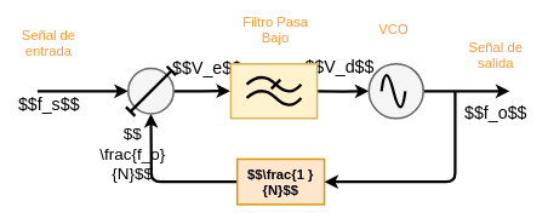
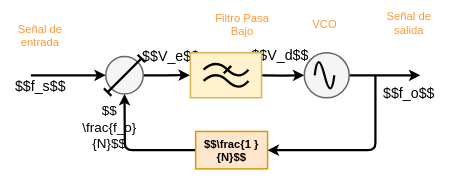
  <mxCell id="0" />
  <mxCell id="1" parent="0" />
  <mxCell id="2" style="edgeStyle=orthogonalEdgeStyle;rounded=0;orthogonalLoop=1;jettySize=auto;html=1;exitX=1;exitY=0.5;exitDx=0;exitDy=0;entryX=-0.007;entryY=0.497;entryDx=0;entryDy=0;strokeWidth=3;entryPerimeter=0;" parent="1" source="22" target="18" edge="1"><mxGeometry relative="1" as="geometry"><mxPoint x="210" y="100" as="sourcePoint" /><mxPoint x="258.5" y="100" as="targetPoint" /></mxGeometry></mxCell>
  <mxCell id="3" style="edgeStyle=orthogonalEdgeStyle;rounded=0;orthogonalLoop=1;jettySize=auto;html=1;exitX=1;exitY=0.5;exitDx=0;exitDy=0;entryX=0;entryY=0.5;entryDx=0;entryDy=0;strokeWidth=3;" parent="1" target="26" edge="1"><mxGeometry relative="1" as="geometry"><mxPoint x="348.5" y="100" as="sourcePoint" /><mxPoint x="400" y="100" as="targetPoint" /></mxGeometry></mxCell>
  <mxCell id="4" style="edgeStyle=orthogonalEdgeStyle;rounded=1;orthogonalLoop=1;jettySize=auto;html=1;exitX=1;exitY=0.5;exitDx=0;exitDy=0;startArrow=none;startFill=0;strokeWidth=3;" parent="1" source="26" edge="1"><mxGeometry relative="1" as="geometry"><mxPoint x="560" y="100" as="targetPoint" /><mxPoint x="470" y="100" as="sourcePoint" /></mxGeometry></mxCell>
  <mxCell id="5" style="rounded=1;orthogonalLoop=1;jettySize=auto;html=1;edgeStyle=orthogonalEdgeStyle;startArrow=none;startFill=0;strokeWidth=3;" parent="1" source="6" edge="1"><mxGeometry relative="1" as="geometry"><mxPoint x="165" y="125" as="targetPoint" /></mxGeometry></mxCell>
  <mxCell id="6" value="&lt;b&gt;&lt;font style=&quot;font-size: 15px&quot;&gt;$$\frac{1 }{N}$$&lt;/font&gt;&lt;/b&gt;" style="rounded=0;whiteSpace=wrap;html=1;fillColor=#ffe6cc;strokeColor=#d79b00;strokeWidth=2;" parent="1" vertex="1"><mxGeometry x="260" y="175" width="96" height="50" as="geometry" /></mxCell>
  <mxCell id="7" value="" style="endArrow=classic;html=1;entryX=0;entryY=0.5;entryDx=0;entryDy=0;strokeWidth=3;" parent="1" target="22" edge="1"><mxGeometry width="50" height="50" relative="1" as="geometry"><mxPoint x="40" y="100" as="sourcePoint" /><mxPoint x="120" y="100" as="targetPoint" /></mxGeometry></mxCell>
  <mxCell id="8" value="" style="endArrow=classic;html=1;entryX=1;entryY=0.5;entryDx=0;entryDy=0;strokeWidth=3;" parent="1" target="6" edge="1"><mxGeometry width="50" height="50" relative="1" as="geometry"><mxPoint x="500" y="100" as="sourcePoint" /><mxPoint x="680" y="245" as="targetPoint" /><Array as="points"><mxPoint x="500" y="200" /></Array></mxGeometry></mxCell>
  <mxCell id="9" value="&lt;font style=&quot;font-size: 19px&quot;&gt;$$f_o$$&lt;/font&gt;" style="text;html=1;strokeColor=none;fillColor=none;align=center;verticalAlign=middle;whiteSpace=wrap;rounded=0;" parent="1" vertex="1"><mxGeometry x="520" y="105" width="50" height="40" as="geometry" /></mxCell>
  <mxCell id="10" value="&lt;font style=&quot;font-size: 18px&quot;&gt;$$ \frac{f_o}{N}$$&lt;/font&gt;" style="text;html=1;strokeColor=none;fillColor=none;align=center;verticalAlign=middle;whiteSpace=wrap;rounded=0;" parent="1" vertex="1"><mxGeometry x="110" y="160" width="70" height="20" as="geometry" /></mxCell>
  <mxCell id="11" value="&lt;font style=&quot;font-size: 19px&quot;&gt;$$f_s$$&lt;/font&gt;" style="text;html=1;strokeColor=none;fillColor=none;align=center;verticalAlign=middle;whiteSpace=wrap;rounded=0;" parent="1" vertex="1"><mxGeometry x="27.5" y="95" width="50" height="40" as="geometry" /></mxCell>
  <mxCell id="12" value="&lt;font style=&quot;font-size: 19px&quot;&gt;$$V_e$$&lt;/font&gt;" style="text;html=1;strokeColor=none;fillColor=none;align=center;verticalAlign=middle;whiteSpace=wrap;rounded=0;" parent="1" vertex="1"><mxGeometry x="202" y="55" width="50" height="40" as="geometry" /></mxCell>
  <mxCell id="13" value="&lt;font style=&quot;font-size: 19px&quot;&gt;$$V_d$$&lt;/font&gt;" style="text;html=1;strokeColor=none;fillColor=none;align=center;verticalAlign=middle;whiteSpace=wrap;rounded=0;" parent="1" vertex="1"><mxGeometry x="348" y="54" width="50" height="40" as="geometry" /></mxCell>
  <mxCell id="14" value="&lt;font style=&quot;font-size: 15px;&quot;&gt;Señal de entrada&lt;/font&gt;" style="text;html=1;strokeColor=none;fillColor=none;align=center;verticalAlign=middle;whiteSpace=wrap;rounded=0;fontSize=15;fontStyle=0;fontColor=#FF9933;" parent="1" vertex="1"><mxGeometry x="20" y="37" width="65" height="19" as="geometry" /></mxCell>
- <mxCell id="15" value="&lt;font style=&quot;font-size: 15px;&quot;&gt;Señal de salida&lt;/font&gt;" style="text;html=1;strokeColor=none;fillColor=none;align=center;verticalAlign=middle;whiteSpace=wrap;rounded=0;fontSize=15;fontStyle=0;fontColor=#FF9933;" parent="1" vertex="1"><mxGeometry x="510" y="50" width="70" height="19" as="geometry" /></mxCell>
- <mxCell id="16" value="&lt;div style=&quot;font-size: 15px;&quot;&gt;Filtro Pasa &lt;br style=&quot;font-size: 15px;&quot;&gt;&lt;/div&gt;&lt;div style=&quot;font-size: 15px;&quot;&gt;Bajo&lt;/div&gt;" style="text;html=1;strokeColor=none;fillColor=none;align=center;verticalAlign=middle;whiteSpace=wrap;rounded=0;fontSize=15;fontStyle=0;fontColor=#FF9933;" parent="1" vertex="1"><mxGeometry x="265" y="22" width="75" height="20" as="geometry" /></mxCell>
+ <mxCell id="15" value="&lt;font style=&quot;font-size: 15px;&quot;&gt;Señal de salida&lt;/font&gt;" style="text;html=1;strokeColor=none;fillColor=none;align=center;verticalAlign=middle;whiteSpace=wrap;rounded=0;fontSize=15;fontStyle=0;fontColor=#FF9933;" parent="1" vertex="1"><mxGeometry x="510" y="20" width="70" height="19" as="geometry" /></mxCell>
+ <mxCell id="16" value="&lt;div style=&quot;font-size: 15px;&quot;&gt;Filtro Pasa &lt;br style=&quot;font-size: 15px;&quot;&gt;&lt;/div&gt;&lt;div style=&quot;font-size: 15px;&quot;&gt;Bajo&lt;/div&gt;" style="text;html=1;strokeColor=none;fillColor=none;align=center;verticalAlign=middle;whiteSpace=wrap;rounded=0;fontSize=15;fontStyle=0;fontColor=#FF9933;" parent="1" vertex="1"><mxGeometry x="285" y="22" width="75" height="20" as="geometry" /></mxCell>
  <mxCell id="17" value="VCO" style="text;html=1;strokeColor=none;fillColor=none;align=center;verticalAlign=middle;whiteSpace=wrap;rounded=0;fontSize=15;fontStyle=0;fontColor=#FF9933;" parent="1" vertex="1"><mxGeometry x="424.5" y="22" width="15" height="20" as="geometry" /></mxCell>
  <mxCell id="18" value="" style="rounded=0;whiteSpace=wrap;html=1;strokeWidth=2;fillColor=#fff2cc;strokeColor=#d6b656;" parent="1" vertex="1"><mxGeometry x="253" y="70" width="95" height="60" as="geometry" /></mxCell>
  <mxCell id="19" value="" style="curved=1;endArrow=none;html=1;strokeWidth=3;endFill=0;" parent="1" edge="1"><mxGeometry width="50" height="50" relative="1" as="geometry"><mxPoint x="330.5" y="92.5" as="sourcePoint" /><mxPoint x="270.5" y="92.5" as="targetPoint" /><Array as="points"><mxPoint x="317.5" y="107.5" /><mxPoint x="287.5" y="77.5" /></Array></mxGeometry></mxCell>
  <mxCell id="20" value="" style="curved=1;endArrow=none;html=1;strokeWidth=3;endFill=0;" parent="1" edge="1"><mxGeometry width="50" height="50" relative="1" as="geometry"><mxPoint x="330.5" y="107.5" as="sourcePoint" /><mxPoint x="270.5" y="107.5" as="targetPoint" /><Array as="points"><mxPoint x="317.5" y="122.5" /><mxPoint x="287.5" y="92.5" /></Array></mxGeometry></mxCell>
  <mxCell id="21" value="" style="endArrow=none;html=1;strokeWidth=3;" parent="1" edge="1"><mxGeometry width="50" height="50" relative="1" as="geometry"><mxPoint x="297.5" y="97.5" as="sourcePoint" /><mxPoint x="307.5" y="87.5" as="targetPoint" /></mxGeometry></mxCell>
  <mxCell id="22" value="" style="ellipse;whiteSpace=wrap;html=1;aspect=fixed;strokeWidth=2;fillColor=#f5f5f5;strokeColor=#666666;fontColor=#333333;" parent="1" vertex="1"><mxGeometry x="140" y="75" width="50" height="50" as="geometry" /></mxCell>
  <mxCell id="23" value="" style="endArrow=none;html=1;strokeWidth=3;" parent="1" edge="1"><mxGeometry width="50" height="50" relative="1" as="geometry"><mxPoint x="142.5" y="122.5" as="sourcePoint" /><mxPoint x="187.5" y="77.5" as="targetPoint" /></mxGeometry></mxCell>
  <mxCell id="24" value="" style="endArrow=none;html=1;strokeWidth=3;" parent="1" edge="1"><mxGeometry width="50" height="50" relative="1" as="geometry"><mxPoint x="182.5" y="72.5" as="sourcePoint" /><mxPoint x="192.5" y="82.5" as="targetPoint" /></mxGeometry></mxCell>
  <mxCell id="25" value="" style="endArrow=none;html=1;strokeWidth=3;" parent="1" edge="1"><mxGeometry width="50" height="50" relative="1" as="geometry"><mxPoint x="137.5" y="117.5" as="sourcePoint" /><mxPoint x="147.5" y="127.5" as="targetPoint" /></mxGeometry></mxCell>
  <mxCell id="26" value="" style="ellipse;whiteSpace=wrap;html=1;aspect=fixed;strokeWidth=2;fillColor=#f5f5f5;strokeColor=#666666;fontColor=#333333;" parent="1" vertex="1"><mxGeometry x="405" y="70" width="60" height="60" as="geometry" /></mxCell>
  <mxCell id="27" value="" style="curved=1;endArrow=none;html=1;strokeWidth=3;endFill=0;" parent="1" edge="1"><mxGeometry width="50" height="50" relative="1" as="geometry"><mxPoint x="445.125" y="100" as="sourcePoint" /><mxPoint x="418.875" y="100" as="targetPoint" /><Array as="points"><mxPoint x="440.75" y="135" /><mxPoint x="423.25" y="65" /></Array></mxGeometry></mxCell>
